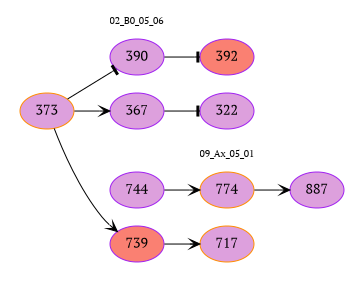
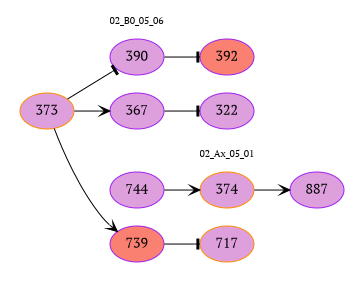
  digraph {
    fontname="PT Serif"
    rankdir=LR
    node [color=purple fillcolor=plum fontname="PT Serif" style=filled]
    edge [arrowhead=vee color=black fontname="PT Serif"]
    n1 [label=744]
    n2 [fillcolor=salmon label=739]
-   n3 [color=darkorange label=774]
+   n3 [color=darkorange label=374]
    n4 [color=darkorange label=717]
    n5 [label=887]
    n6 [color=darkorange label=373]
    n7 [label=367]
    n8 [label=390]
    n9 [label=322]
    n10 [fillcolor=salmon label=392]
    subgraph cluster_1 {
      color=white
      fontsize=10
-     label="09_Ax_05_01"
+     label="02_Ax_05_01"
      n1
      n2
      n3
      n4
      n5
    }
    subgraph cluster_2 {
      color=white
      fontsize=10
      label="02_B0_05_06"
      n6
      n7
      n8
      n9
      n10
    }
    n1 -> n3
-   n2 -> n4
+   n2 -> n4 [arrowhead=tee]
    n3 -> n5
    n6 -> n2
    n6 -> n7
    n6 -> n8 [arrowhead=tee]
    n7 -> n9 [arrowhead=tee]
    n8 -> n10 [arrowhead=tee]
  }
